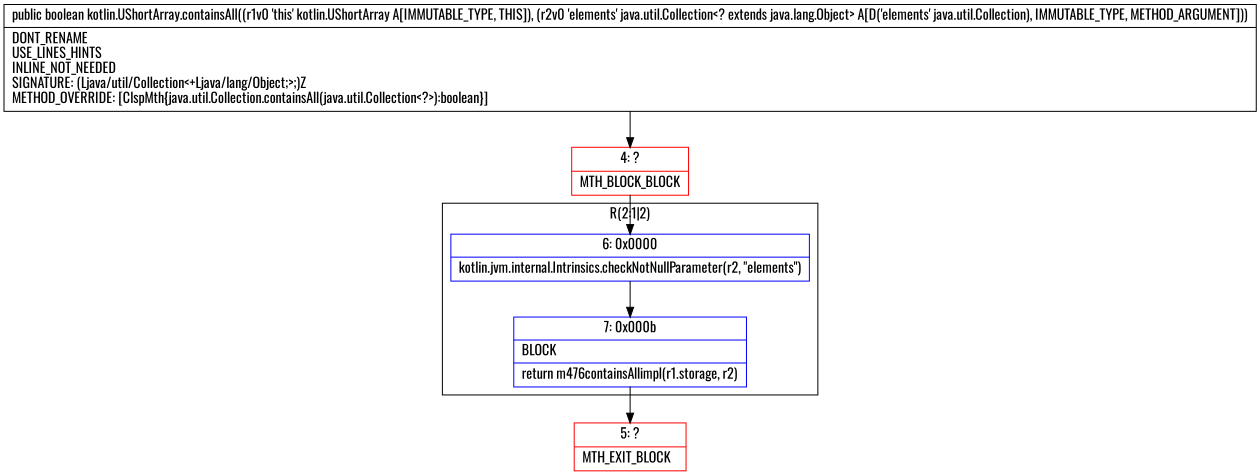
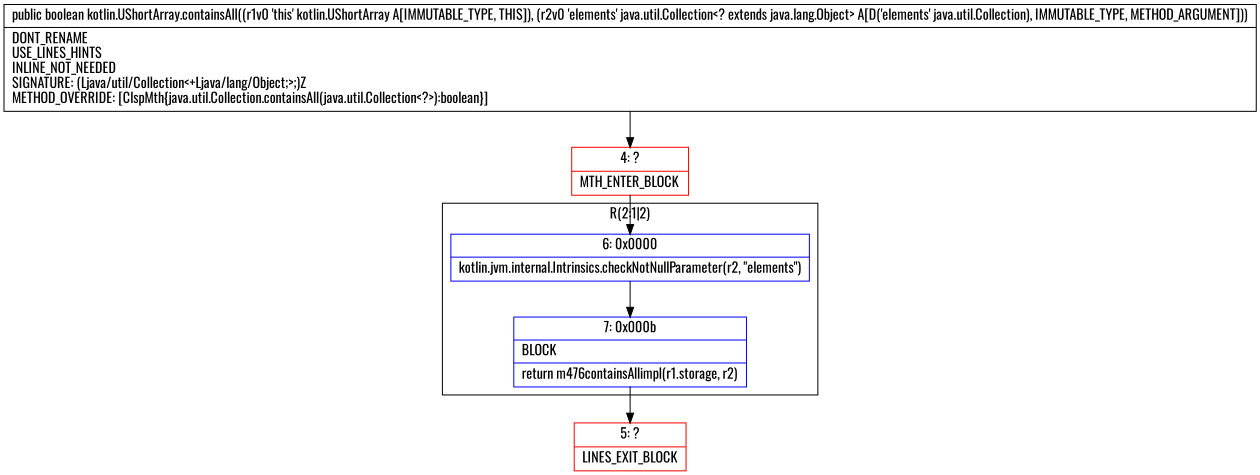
  digraph {
    fontname=Oswald
    node [color=blue fontname=Oswald shape=record]
    edge [fontname=Oswald]
    n1 [label="{6\:\ 0x0000|kotlin.jvm.internal.Intrinsics.checkNotNullParameter(r2, \"elements\")\l}"]
    n2 [label="{7\:\ 0x000b|BLOCK\l|return m476containsAllimpl(r1.storage, r2)\l}"]
-   n3 [color=red label="{5\:\ ?|MTH_EXIT_BLOCK\l}"]
-   n4 [color=red label="{4\:\ ?|MTH_BLOCK_BLOCK\l}"]
+   n3 [color=red label="{5\:\ ?|LINES_EXIT_BLOCK\l}"]
+   n4 [color=red label="{4\:\ ?|MTH_ENTER_BLOCK\l}"]
    n5 [label="{public boolean kotlin.UShortArray.containsAll((r1v0 'this' kotlin.UShortArray A[IMMUTABLE_TYPE, THIS]), (r2v0 'elements' java.util.Collection\<? extends java.lang.Object\> A[D('elements' java.util.Collection), IMMUTABLE_TYPE, METHOD_ARGUMENT]))  | DONT_RENAME\lUSE_LINES_HINTS\lINLINE_NOT_NEEDED\lSIGNATURE: (Ljava\/util\/Collection\<+Ljava\/lang\/Object;\>;)Z\lMETHOD_OVERRIDE: [ClspMth\{java.util.Collection.containsAll(java.util.Collection\<?\>):boolean\}]\l}" color=""]
    subgraph cluster_1 {
      label="R(2:1|2)"
      n1
      n2
    }
    n1 -> n2
    n2 -> n3
    n4 -> n1
    n5 -> n4
  }
